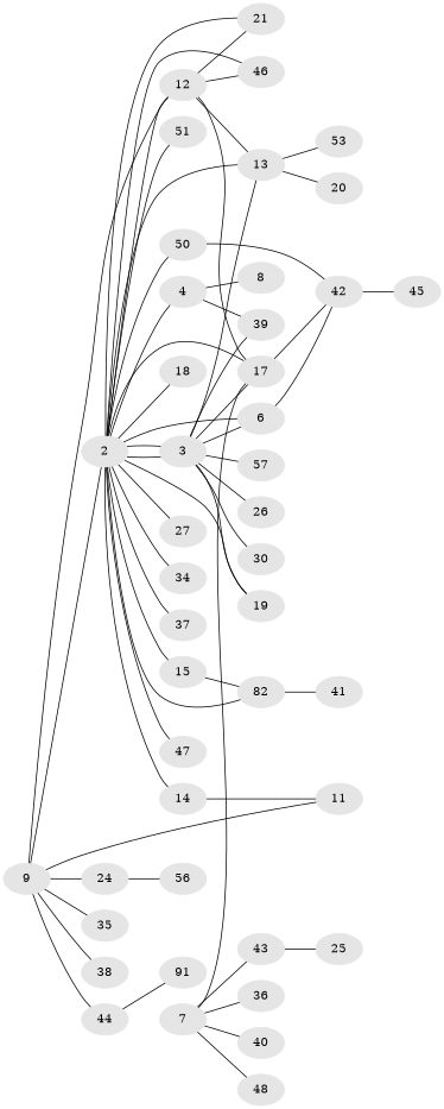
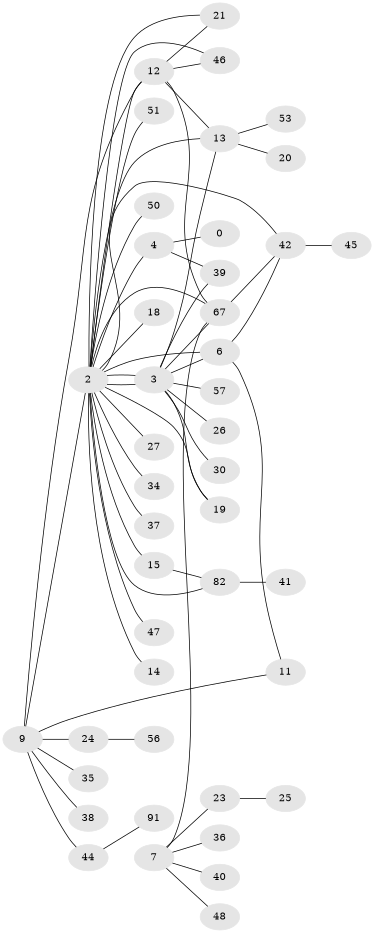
  graph {
    rankdir=LR
    node [color=gray90 style=filled]
    n1 [label=9 super="+5"]
    2 [super="+9"]
    11 [super="+55"]
    12 [super="+54"]
    24 [super="+49"]
    35
    38
    44
    3 [super="+10"]
    4 [super="+29"]
    6 [super="+28"]
    13 [super="+52"]
    14
    15 [super="+16"]
    18
    19 [super="+59"]
    21
    27
    n19 [label=82 super="+33"]
    34
    37
    42 [super="+62"]
    46
    47
    50
    51
-   17 [super="+31"]
+   17 [super="+31" label=67]
    56
    n29 [label=91]
    26
    30
    39
    57
-   8
+   8 [label=0]
    7 [super="+22"]
-   23 [super="+43" label=43]
+   23 [super="+43"]
    36
    40
    48
    20
    53
    41
    45
    25
    n1 -- 2
    n1 -- 11
    n1 -- 12
    n1 -- 24
    n1 -- 35
    n1 -- 38
    n1 -- 44
    2 -- 12
    2 -- 3 [weight=2]
    2 -- 3
    2 -- 4
    2 -- 6
    2 -- 13
    2 -- 14
    2 -- 15
    2 -- 18
    2 -- 19
    2 -- 21
    2 -- 27
    2 -- n19
    2 -- 34
    2 -- 37
-   50 -- 42
+   2 -- 42
    2 -- 46
    2 -- 47
    2 -- 50
    2 -- 51
    2 -- 17
    12 -- 13
    12 -- 21
    12 -- 46
    12 -- 17
    24 -- 56
    44 -- n29
    3 -- 6
    3 -- 13
    3 -- 19
    3 -- 17 [weight=2]
    3 -- 26
    3 -- 30
    3 -- 39
    3 -- 57
    4 -- 39
    4 -- 8
-   14 -- 11
+   6 -- 11
    6 -- 42
    13 -- 20
    13 -- 53
    15 -- n19
    n19 -- 41
    42 -- 45
    17 -- 42
    7 -- 17
    7 -- 23
    7 -- 36
    7 -- 40
    7 -- 48
    23 -- 25
  }
